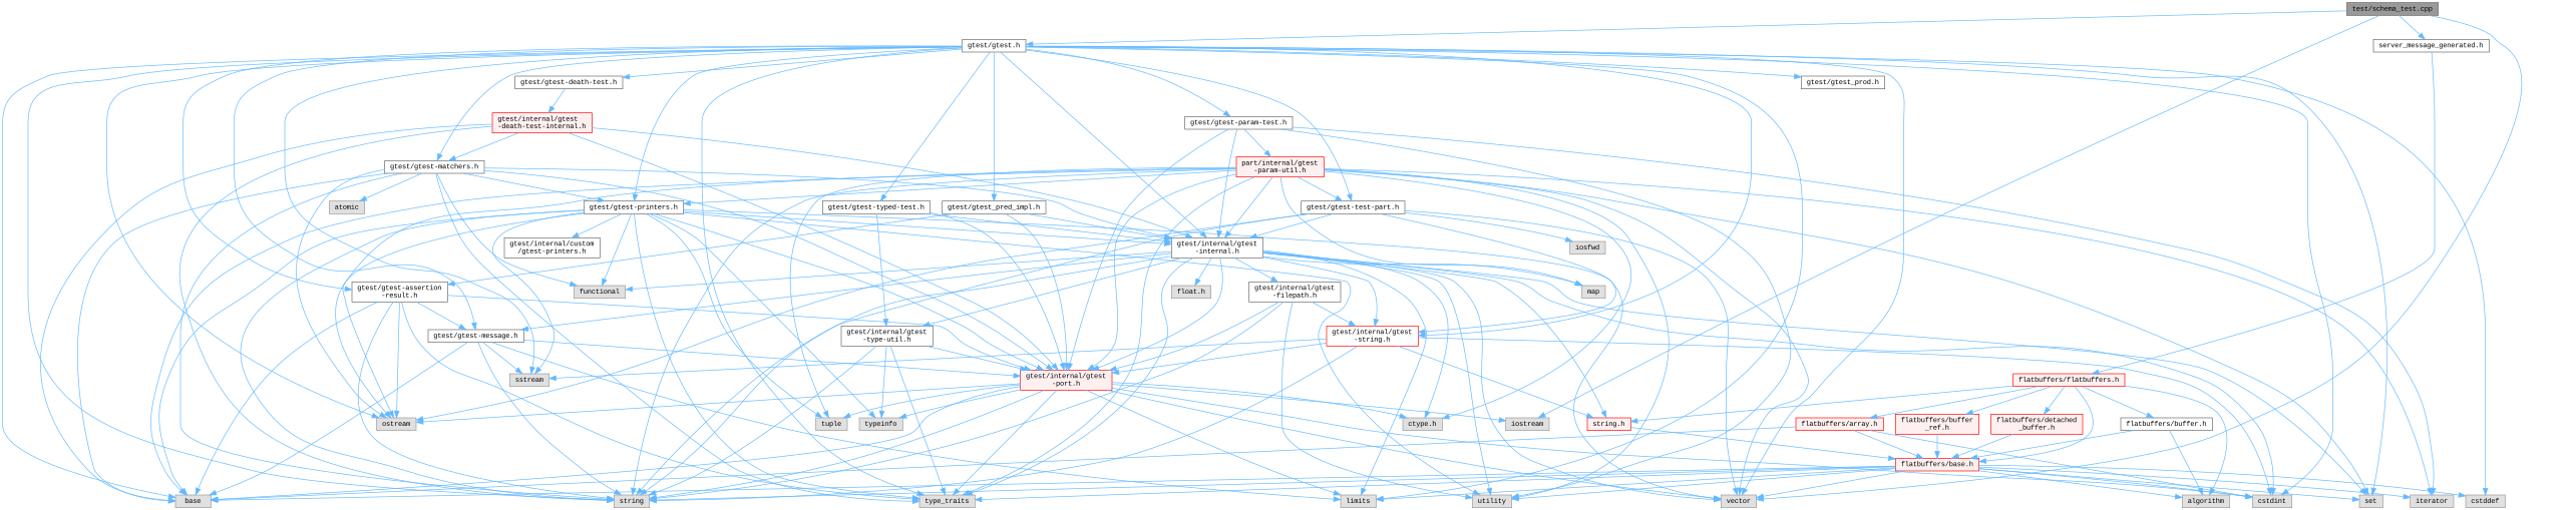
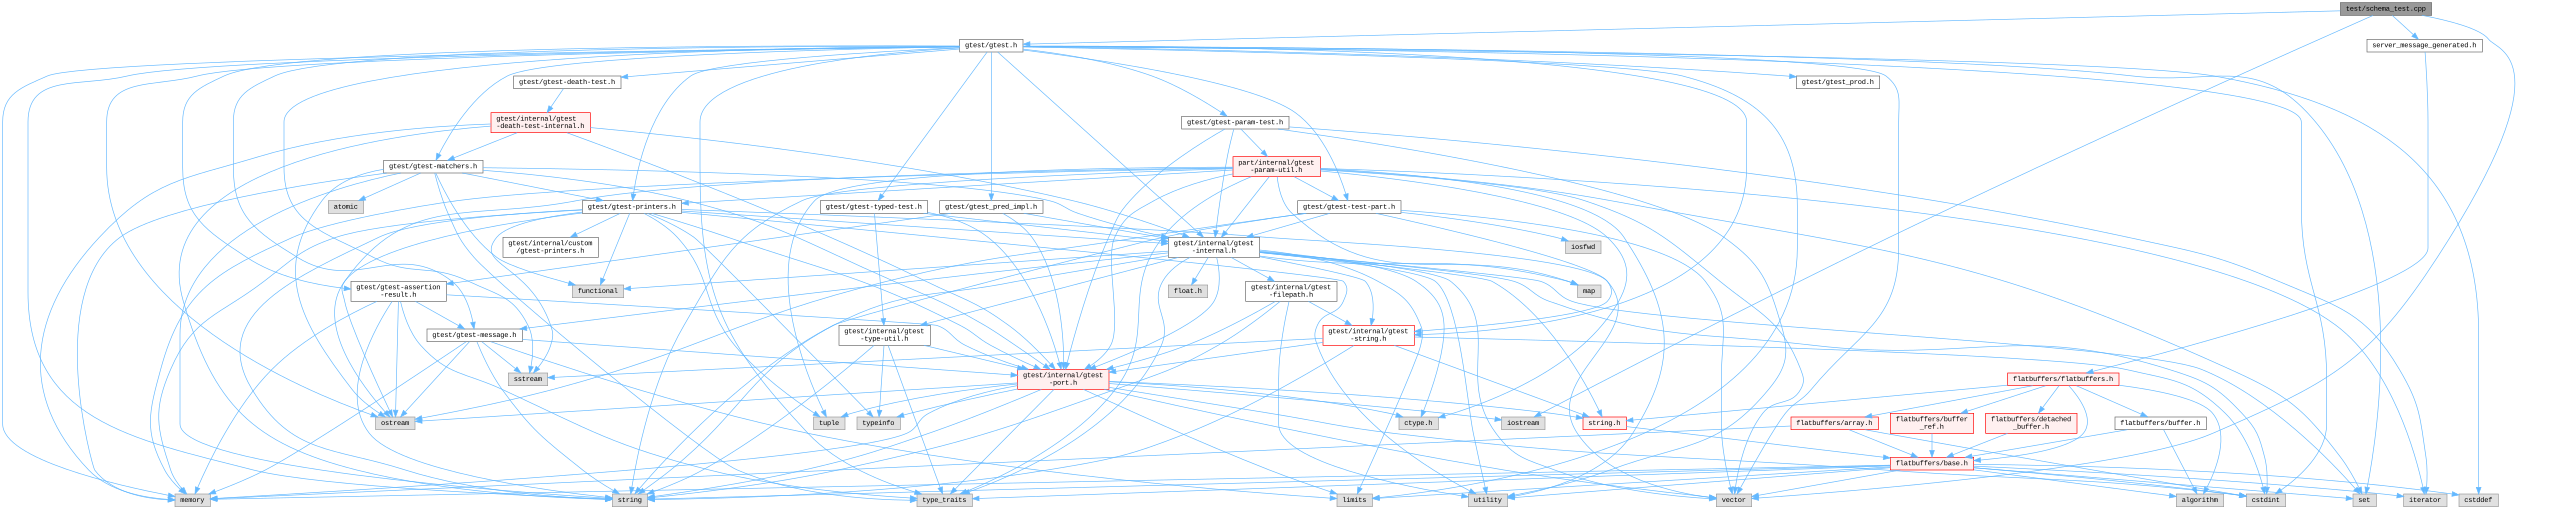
  digraph {
    fontname="Liberation Mono"
    node [color=grey60 fillcolor="#E0E0E0" fontname="Liberation Mono" fontsize=10 shape=box style=filled]
    edge [color=steelblue1 fontname="Liberation Mono" fontsize=10 labelfontname=Helvetica labelfontsize=10 style=solid]
    n1 [color=gray40 fillcolor=grey60 fontcolor=black height=0.2 label="test/schema_test.cpp" width=0.4]
    n2 [color=grey40 fillcolor=white height=0.2 label="gtest/gtest.h" width=0.4]
    n3 [height=0.2 label=vector width=0.4]
    n4 [height=0.2 label=iostream width=0.4]
    n5 [color=grey40 fillcolor=white height=0.2 label="server_message_generated.h" width=0.4]
    n6 [height=0.2 label=cstddef width=0.4]
    n7 [height=0.2 label=cstdint width=0.4]
    n8 [height=0.2 label=limits width=0.4]
-   n9 [height=0.2 label=base width=0.4]
+   n9 [height=0.2 label=memory width=0.4]
    n10 [height=0.2 label=ostream width=0.4]
    n11 [height=0.2 label=set width=0.4]
    n12 [height=0.2 label=sstream width=0.4]
    n13 [height=0.2 label=string width=0.4]
    n14 [height=0.2 label=type_traits width=0.4]
    n15 [color=grey40 fillcolor=white height=0.2 label="gtest/gtest-assertion\l-result.h" width=0.4]
    n16 [color=grey40 fillcolor=white height=0.2 label="gtest/gtest-message.h" width=0.4]
    n17 [color=grey40 fillcolor=white height=0.2 label="gtest/gtest-death-test.h" width=0.4]
    n18 [color=grey40 fillcolor=white height=0.2 label="gtest/gtest-matchers.h" width=0.4]
    n19 [color=grey40 fillcolor=white height=0.2 label="gtest/gtest-printers.h" width=0.4]
    n20 [color=grey40 fillcolor=white height=0.2 label="gtest/internal/gtest\l-internal.h" width=0.4]
    n21 [color=red fillcolor=white height=0.2 label="gtest/internal/gtest\l-string.h" width=0.4]
    n22 [color=grey40 fillcolor=white height=0.2 label="gtest/gtest-param-test.h" width=0.4]
    n23 [color=grey40 fillcolor=white height=0.2 label="gtest/gtest-test-part.h" width=0.4]
    n24 [color=grey40 fillcolor=white height=0.2 label="gtest/gtest-typed-test.h" width=0.4]
    n25 [color=grey40 fillcolor=white height=0.2 label="gtest/gtest_pred_impl.h" width=0.4]
    n26 [color=grey40 fillcolor=white height=0.2 label="gtest/gtest_prod.h" width=0.4]
    n27 [color=red fillcolor="#FFF0F0" height=0.2 label="flatbuffers/flatbuffers.h" width=0.4]
    n28 [color=red fillcolor="#FFF0F0" height=0.2 label="gtest/internal/gtest\l-port.h" width=0.4]
    n29 [color=red fillcolor="#FFF0F0" height=0.2 label="gtest/internal/gtest\l-death-test-internal.h" width=0.4]
    n30 [height=0.2 label=atomic width=0.4]
    n31 [height=0.2 label=functional width=0.4]
    n32 [height=0.2 label=tuple width=0.4]
    n33 [height=0.2 label=typeinfo width=0.4]
    n34 [height=0.2 label=utility width=0.4]
    n35 [color=grey40 fillcolor=white height=0.2 label="gtest/internal/custom\l/gtest-printers.h" width=0.4]
    n36 [height=0.2 label="ctype.h" width=0.4]
    n37 [color=red fillcolor="#FFF0F0" height=0.2 label="string.h" width=0.4]
    n38 [height=0.2 label="float.h" width=0.4]
    n39 [height=0.2 label=map width=0.4]
    n40 [color=grey40 fillcolor=white height=0.2 label="gtest/internal/gtest\l-filepath.h" width=0.4]
    n41 [color=grey40 fillcolor=white height=0.2 label="gtest/internal/gtest\l-type-util.h" width=0.4]
    n42 [height=0.2 label=iterator width=0.4]
    n43 [color=red fillcolor="#FFF0F0" height=0.2 label="part/internal/gtest\l-param-util.h" width=0.4]
    n44 [height=0.2 label=iosfwd width=0.4]
    n45 [color=red fillcolor="#FFF0F0" height=0.2 label="flatbuffers/base.h" width=0.4]
    n46 [height=0.2 label=algorithm width=0.4]
    n47 [color=red fillcolor="#FFF0F0" height=0.2 label="flatbuffers/array.h" width=0.4]
    n48 [color=grey40 fillcolor=white height=0.2 label="flatbuffers/buffer.h" width=0.4]
    n49 [color=red fillcolor="#FFF0F0" height=0.2 label="flatbuffers/buffer\l_ref.h" width=0.4]
    n50 [color=red fillcolor="#FFF0F0" height=0.2 label="flatbuffers/detached\l_buffer.h" width=0.4]
    n1 -> n2
    n1 -> n3
    n1 -> n4
    n1 -> n5
    n2 -> n3
    n2 -> n6
    n2 -> n7
    n2 -> n8
    n2 -> n9
    n2 -> n10
    n2 -> n11
    n2 -> n12
    n2 -> n13
    n2 -> n14
    n2 -> n15
    n2 -> n16
    n2 -> n17
    n2 -> n18
    n2 -> n19
    n2 -> n20
    n2 -> n21
    n2 -> n22
    n2 -> n23
    n2 -> n24
    n2 -> n25
    n2 -> n26
    n5 -> n27
    n15 -> n9
    n15 -> n10
    n15 -> n13
    n15 -> n14
    n15 -> n16
    n15 -> n28
    n16 -> n8
    n16 -> n9
+   n16 -> n10
    n16 -> n12
    n16 -> n13
    n16 -> n28
    n17 -> n29
    n18 -> n9
    n18 -> n10
    n18 -> n13
    n18 -> n14
    n18 -> n19
    n18 -> n20
    n18 -> n28
    n18 -> n30
    n18 -> n31
    n19 -> n3
    n19 -> n9
    n19 -> n10
    n19 -> n12
    n19 -> n13
-   n19 -> n14
    n19 -> n20
    n19 -> n28
    n19 -> n31
    n19 -> n32
    n19 -> n33
    n19 -> n34
    n19 -> n35
    n20 -> n3
    n20 -> n7
    n20 -> n8
    n20 -> n11
    n20 -> n13
    n20 -> n14
    n20 -> n16
    n20 -> n21
    n20 -> n28
    n20 -> n31
    n20 -> n34
    n20 -> n36
    n20 -> n37
    n20 -> n38
    n20 -> n39
    n20 -> n40
    n20 -> n41
    n21 -> n7
    n21 -> n12
    n21 -> n13
    n21 -> n28
    n21 -> n37
    n22 -> n20
    n22 -> n28
    n22 -> n34
    n22 -> n42
    n22 -> n43
    n23 -> n3
    n23 -> n10
    n23 -> n13
    n23 -> n20
    n23 -> n21
    n23 -> n44
    n24 -> n20
    n24 -> n28
    n24 -> n41
    n25 -> n15
    n25 -> n20
    n25 -> n28
    n27 -> n37
    n27 -> n45
    n27 -> n46
    n27 -> n47
    n27 -> n48
    n27 -> n49
    n27 -> n50
    n28 -> n3
    n28 -> n4
    n28 -> n7
    n28 -> n8
    n28 -> n9
    n28 -> n10
    n28 -> n13
    n28 -> n14
    n28 -> n32
    n28 -> n33
    n28 -> n36
+   n28 -> n37
    n29 -> n9
    n29 -> n13
    n29 -> n18
    n29 -> n20
    n29 -> n28
    n37 -> n45
    n40 -> n13
    n40 -> n21
    n40 -> n28
    n40 -> n34
    n41 -> n13
    n41 -> n14
    n41 -> n28
    n41 -> n33
    n43 -> n3
    n43 -> n9
    n43 -> n10
    n43 -> n11
    n43 -> n13
    n43 -> n14
    n43 -> n19
    n43 -> n20
    n43 -> n23
    n43 -> n28
    n43 -> n32
    n43 -> n34
    n43 -> n36
    n43 -> n39
    n43 -> n42
    n45 -> n3
    n45 -> n6
    n45 -> n7
    n45 -> n8
    n45 -> n9
    n45 -> n11
    n45 -> n13
    n45 -> n14
    n45 -> n34
    n45 -> n42
    n45 -> n46
    n47 -> n7
    n47 -> n9
    n47 -> n45
    n48 -> n45
    n48 -> n46
    n49 -> n45
    n50 -> n45
  }
